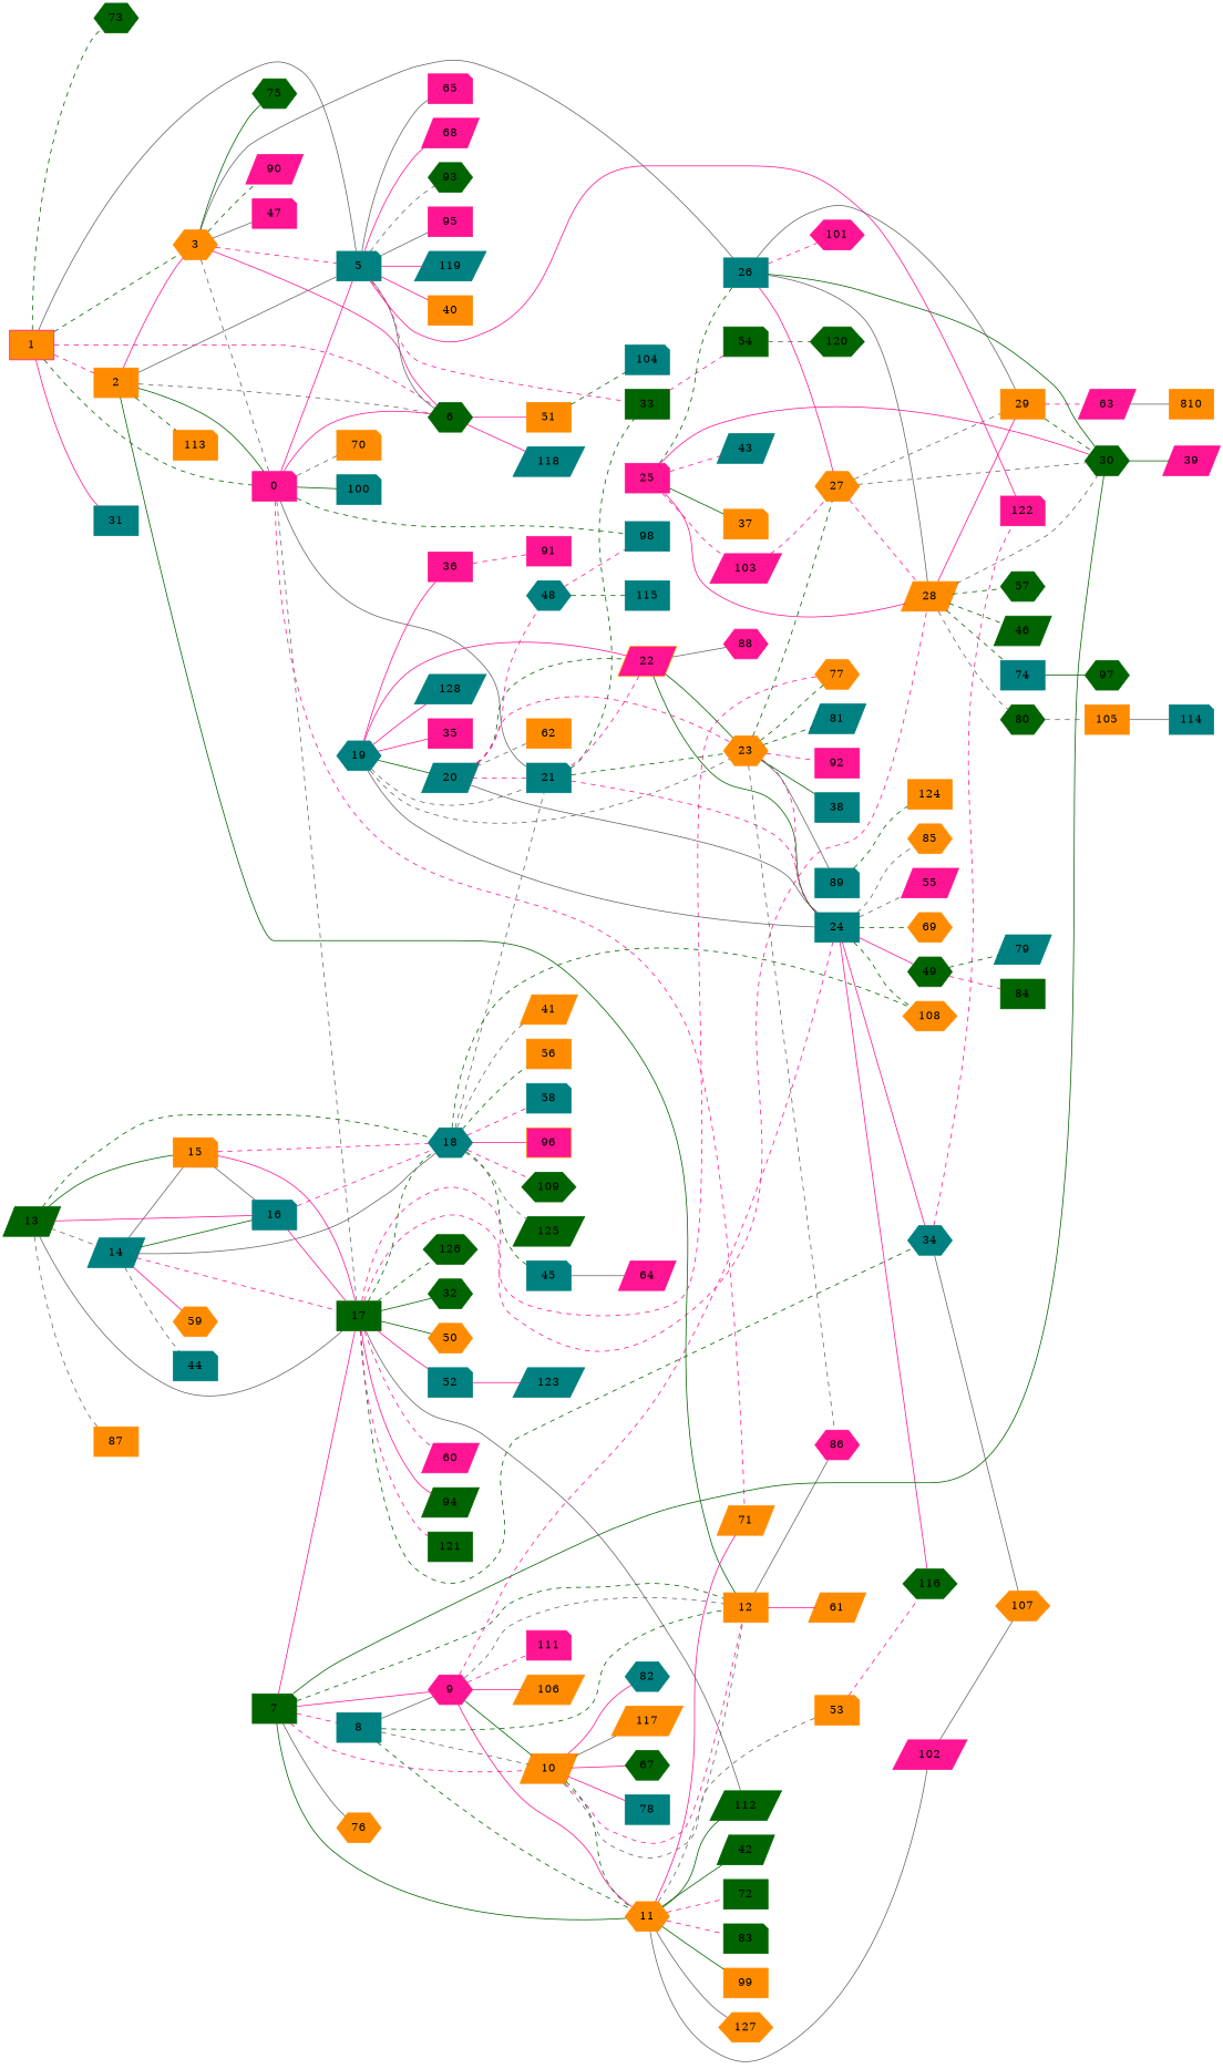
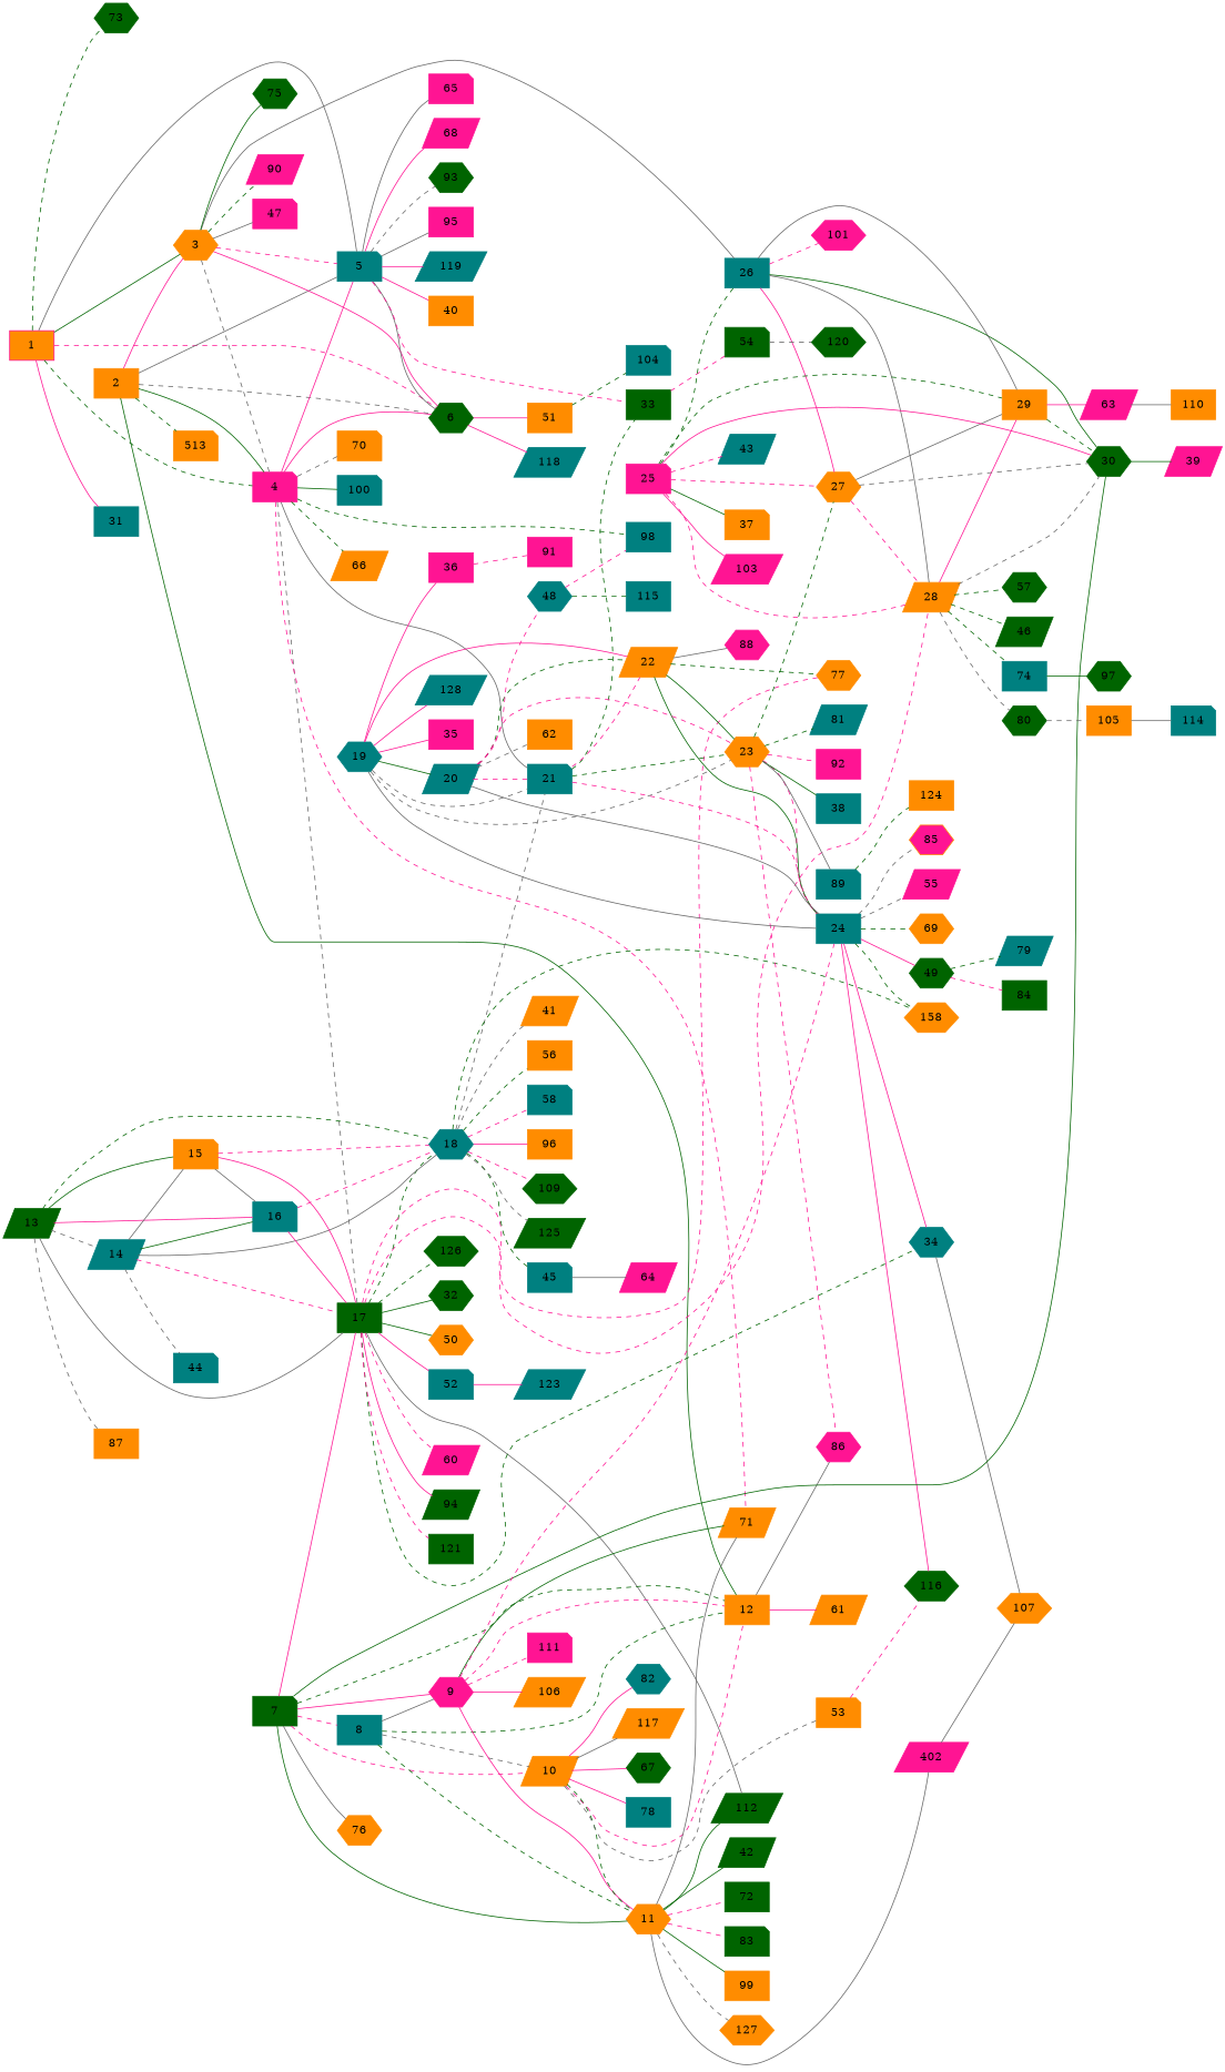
  graph {
    rankdir=LR
    node [color=darkorange shape=hexagon style=filled]
    edge [color=deeppink style=dashed]
    1 [color=deeppink fillcolor=darkorange shape=box]
    2 [shape=box]
    3
-   4 [color=deeppink shape=note label=0]
+   4 [color=deeppink shape=note]
    5 [color=teal shape=note]
    6 [color=darkgreen]
    31 [color=teal shape=box]
    73 [color=darkgreen]
    12 [shape=box]
-   113 [shape=note]
+   113 [shape=note label=513]
    26 [color=teal shape=box]
    47 [color=deeppink shape=note]
    75 [color=darkgreen]
    90 [color=deeppink shape=parallelogram]
    17 [color=darkgreen shape=box]
    21 [color=teal shape=note]
+   66 [shape=parallelogram]
    70 [shape=note]
    71 [shape=parallelogram]
    98 [color=teal shape=box]
    100 [color=teal shape=note]
    33 [color=darkgreen shape=box]
    40 [shape=box]
    65 [color=deeppink shape=note]
    68 [color=deeppink shape=parallelogram]
    93 [color=darkgreen]
    95 [color=deeppink shape=box]
    119 [color=teal shape=parallelogram]
-   122 [color=deeppink shape=note]
    51 [shape=box]
    118 [color=teal shape=parallelogram]
    61 [shape=parallelogram]
    86 [color=deeppink]
    30 [color=darkgreen]
    28 [shape=parallelogram]
    27
    29 [shape=box]
    101 [color=deeppink]
    112 [color=darkgreen shape=parallelogram]
    18 [color=teal]
    32 [color=darkgreen]
    34 [color=teal]
    50
    52 [color=teal shape=note]
    60 [color=deeppink shape=parallelogram]
    77
    94 [color=darkgreen shape=parallelogram]
    121 [color=darkgreen shape=box]
    126 [color=darkgreen]
    24 [color=teal shape=box]
-   22 [shape=parallelogram fillcolor=deeppink]
+   22 [shape=parallelogram]
    23
    54 [color=darkgreen shape=note]
    104 [color=teal shape=note]
    7 [color=darkgreen shape=note]
    8 [color=teal shape=box]
    9 [color=deeppink]
    10 [shape=parallelogram]
    11
    76
    106 [shape=parallelogram]
    111 [color=deeppink shape=note]
    53 [shape=note]
    67 [color=darkgreen]
    78 [color=teal shape=box]
    82 [color=teal]
    117 [shape=parallelogram]
    42 [color=darkgreen shape=parallelogram]
    72 [color=darkgreen shape=box]
    83 [color=darkgreen shape=note]
    99 [shape=box]
-   102 [color=deeppink shape=parallelogram]
+   102 [color=deeppink shape=parallelogram label=402]
    127
    39 [color=deeppink shape=parallelogram]
-   108
+   108 [label=158]
    49 [color=darkgreen]
    55 [color=deeppink shape=parallelogram]
    69
-   85
+   85 [fillcolor=deeppink]
    116 [color=darkgreen]
    107
    13 [color=darkgreen shape=parallelogram]
    14 [color=teal shape=parallelogram]
    15 [shape=note]
    16 [color=teal shape=note]
    87 [shape=box]
    44 [color=teal shape=note]
-   59
    41 [shape=parallelogram]
    45 [color=teal shape=note]
    56 [shape=box]
    58 [color=teal shape=note]
-   96 [shape=box fillcolor=deeppink]
+   96 [shape=box]
    109 [color=darkgreen]
    125 [color=darkgreen shape=parallelogram]
    46 [color=darkgreen shape=parallelogram]
    57 [color=darkgreen]
    74 [color=teal shape=box]
    80 [color=darkgreen]
    123 [color=teal shape=parallelogram]
    64 [color=deeppink shape=parallelogram]
    19 [color=teal]
    20 [color=teal shape=parallelogram]
    35 [color=deeppink shape=box]
    36 [color=deeppink shape=box]
    128 [color=teal shape=parallelogram]
    48 [color=teal]
    62 [shape=box]
    88 [color=deeppink]
    38 [color=teal shape=box]
    81 [color=teal shape=parallelogram]
    89 [color=teal shape=note]
    92 [color=deeppink shape=box]
    91 [color=deeppink shape=box]
    115 [color=teal shape=box]
    124 [shape=box]
    79 [color=teal shape=parallelogram]
    84 [color=darkgreen shape=box]
    25 [color=deeppink shape=note]
    37 [shape=note]
    43 [color=teal shape=parallelogram]
    103 [color=deeppink shape=parallelogram]
    63 [color=deeppink shape=parallelogram]
    97 [color=darkgreen]
    105 [shape=box]
-   110 [shape=box label=810]
+   110 [shape=box]
    120 [color=darkgreen]
    114 [color=teal shape=note]
-   1 -- 2
-   1 -- 3 [color=darkgreen]
+   1 -- 3 [color=darkgreen style=solid]
    1 -- 4 [color=darkgreen]
    1 -- 5 [color=gray40 style=solid]
    1 -- 6
    1 -- 31 [style=solid]
    1 -- 73 [color=darkgreen]
    2 -- 3 [style=solid]
    2 -- 4 [color=darkgreen style=solid]
    2 -- 5 [color=gray40 style=solid]
    2 -- 6 [color=gray40]
    2 -- 12 [color=darkgreen style=solid]
    2 -- 113 [color=darkgreen]
    3 -- 4 [color=gray40]
    3 -- 5
    3 -- 6 [style=solid]
    3 -- 26 [color=gray40 style=solid]
    3 -- 47 [color=gray40 style=solid]
    3 -- 75 [color=darkgreen style=solid]
    3 -- 90 [color=darkgreen]
    4 -- 5 [style=solid]
    4 -- 6 [style=solid]
    4 -- 17 [color=gray40]
    4 -- 21 [color=gray40 style=solid]
+   4 -- 66 [color=darkgreen]
    4 -- 70 [color=gray40]
    4 -- 71
    4 -- 98 [color=darkgreen]
    4 -- 100 [color=darkgreen style=solid]
    5 -- 6 [color=gray40 style=solid]
    5 -- 33
    5 -- 40 [style=solid]
    5 -- 65 [color=gray40 style=solid]
    5 -- 68 [style=solid]
    5 -- 93 [color=gray40]
    5 -- 95 [color=gray40 style=solid]
    5 -- 119 [style=solid]
-   5 -- 122 [style=solid]
    6 -- 51 [style=solid]
    6 -- 118 [style=solid]
    12 -- 61 [style=solid]
    12 -- 86 [color=gray40 style=solid]
    26 -- 30 [color=darkgreen style=solid]
    26 -- 28 [color=gray40 style=solid]
    26 -- 27 [style=solid]
    26 -- 29 [color=gray40 style=solid]
    26 -- 101
    17 -- 28
    17 -- 112 [color=gray40 style=solid]
    17 -- 18 [color=darkgreen]
    17 -- 32 [color=darkgreen style=solid]
    17 -- 34 [color=darkgreen]
    17 -- 50 [color=darkgreen style=solid]
    17 -- 52 [style=solid]
    17 -- 60
    17 -- 77
    17 -- 94 [style=solid]
    17 -- 121
    17 -- 126 [color=darkgreen]
    21 -- 33 [color=darkgreen]
    21 -- 24
    21 -- 22
    21 -- 23 [color=darkgreen]
    33 -- 54
    51 -- 104 [color=darkgreen]
    30 -- 39 [color=darkgreen style=solid]
    28 -- 30 [color=gray40]
    28 -- 29 [style=solid]
    28 -- 46 [color=darkgreen]
    28 -- 57 [color=darkgreen]
    28 -- 74 [color=darkgreen]
    28 -- 80 [color=gray40]
    27 -- 30 [color=gray40]
    27 -- 28
-   27 -- 29 [color=gray40]
+   27 -- 29 [color=gray40 style=solid]
    29 -- 30 [color=darkgreen]
-   29 -- 63
+   29 -- 63 [style=solid]
    18 -- 21 [color=gray40]
    18 -- 108 [color=darkgreen]
    18 -- 41 [color=gray40]
    18 -- 45 [color=darkgreen]
    18 -- 56 [color=darkgreen]
    18 -- 58
    18 -- 96 [style=solid]
    18 -- 109
    18 -- 125 [color=gray40]
-   34 -- 122
    34 -- 107 [color=gray40 style=solid]
    52 -- 123 [style=solid]
    24 -- 34 [style=solid]
    24 -- 108 [color=darkgreen]
    24 -- 49 [style=solid]
    24 -- 55 [color=gray40]
    24 -- 69 [color=darkgreen]
    24 -- 85 [color=gray40]
    24 -- 116 [style=solid]
    22 -- 24 [color=darkgreen style=solid]
    22 -- 23 [color=darkgreen style=solid]
    22 -- 88 [color=gray40 style=solid]
-   23 -- 86 [color=gray40]
+   23 -- 86
    23 -- 27 [color=darkgreen]
-   23 -- 77 [color=darkgreen]
+   22 -- 77 [color=darkgreen]
    23 -- 24
    23 -- 38 [color=darkgreen style=solid]
    23 -- 81 [color=darkgreen]
    23 -- 89 [color=gray40 style=solid]
    23 -- 92
    54 -- 120 [color=gray40]
    7 -- 12 [color=darkgreen]
    7 -- 17 [style=solid]
    7 -- 30 [color=darkgreen style=solid]
    7 -- 8
    7 -- 9 [style=solid]
    7 -- 10
    7 -- 11 [color=darkgreen style=solid]
    7 -- 76 [color=gray40 style=solid]
    8 -- 12 [color=darkgreen]
    8 -- 9 [color=gray40 style=solid]
    8 -- 10 [color=gray40]
    8 -- 11 [color=darkgreen]
-   9 -- 12 [color=gray40]
+   9 -- 12
    9 -- 24
-   9 -- 10 [color=darkgreen style=solid]
+   9 -- 71 [color=darkgreen style=solid]
    9 -- 11 [style=solid]
    9 -- 106 [style=solid]
    9 -- 111
    10 -- 12
    10 -- 11 [color=darkgreen]
    10 -- 53 [color=gray40]
    10 -- 67 [style=solid]
    10 -- 78 [style=solid]
    10 -- 82 [style=solid]
    10 -- 117 [color=gray40 style=solid]
-   11 -- 12 [color=gray40]
-   11 -- 71 [style=solid]
+   11 -- 71 [color=gray40 style=solid]
    11 -- 112 [color=darkgreen style=solid]
    11 -- 42 [color=darkgreen style=solid]
    11 -- 72
    11 -- 83
    11 -- 99 [color=darkgreen style=solid]
    11 -- 102 [color=gray40 style=solid]
-   11 -- 127 [color=gray40 style=solid]
+   11 -- 127 [color=gray40]
    53 -- 116
    102 -- 107 [color=gray40 style=solid]
    49 -- 79 [color=darkgreen]
    49 -- 84
    13 -- 17 [color=gray40 style=solid]
    13 -- 18 [color=darkgreen]
    13 -- 14 [color=gray40]
    13 -- 15 [color=darkgreen style=solid]
    13 -- 16 [style=solid]
    13 -- 87 [color=gray40]
    14 -- 17
    14 -- 18 [color=gray40 style=solid]
    14 -- 15 [color=gray40 style=solid]
    14 -- 16 [color=darkgreen style=solid]
    14 -- 44 [color=gray40]
-   14 -- 59 [style=solid]
    15 -- 17 [style=solid]
    15 -- 18
    15 -- 16 [color=gray40 style=solid]
    16 -- 17 [style=solid]
    16 -- 18
    45 -- 64 [color=gray40 style=solid]
    74 -- 97 [color=darkgreen style=solid]
    80 -- 105 [color=gray40]
    19 -- 21 [color=gray40]
    19 -- 24 [color=gray40 style=solid]
    19 -- 22 [style=solid]
    19 -- 23 [color=gray40]
    19 -- 20 [color=darkgreen style=solid]
    19 -- 35 [style=solid]
    19 -- 36 [style=solid]
    19 -- 128 [style=solid]
    20 -- 21
    20 -- 24 [color=gray40 style=solid]
    20 -- 22 [color=darkgreen]
    20 -- 23
    20 -- 48
    20 -- 62 [color=gray40]
    36 -- 91
    48 -- 98
    48 -- 115 [color=darkgreen]
    89 -- 124 [color=darkgreen]
    25 -- 26 [color=darkgreen]
    25 -- 30 [style=solid]
-   25 -- 28 [style=solid]
-   103 -- 27
+   25 -- 28
+   25 -- 27
+   25 -- 29 [color=darkgreen]
    25 -- 37 [color=darkgreen style=solid]
    25 -- 43
-   25 -- 103
+   25 -- 103 [style=solid]
    63 -- 110 [color=gray40 style=solid]
    105 -- 114 [color=gray40 style=solid]
  }
